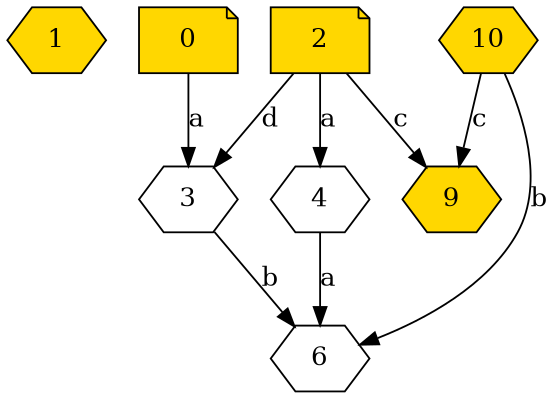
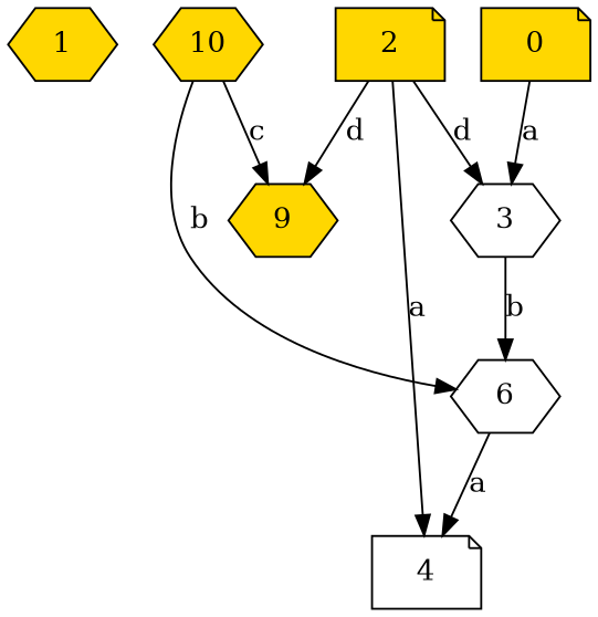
  strict digraph {
    node [fillcolor=gold shape=hexagon style=filled]
    1
    2 [shape=note]
-   4 [fillcolor=white]
+   4 [fillcolor=white shape=note]
    n4 [label=9]
    3 [fillcolor=white]
    10
    6 [fillcolor=white]
    0 [shape=note]
    2 -> 4 [label=a]
-   2 -> n4 [label=c]
+   2 -> n4 [label=d]
    2 -> 3 [label=d]
    3 -> 6 [label=b]
    10 -> n4 [label=c]
    10 -> 6 [label=b]
-   4 -> 6 [label=a]
+   6 -> 4 [label=a]
    0 -> 3 [label=a]
  }
